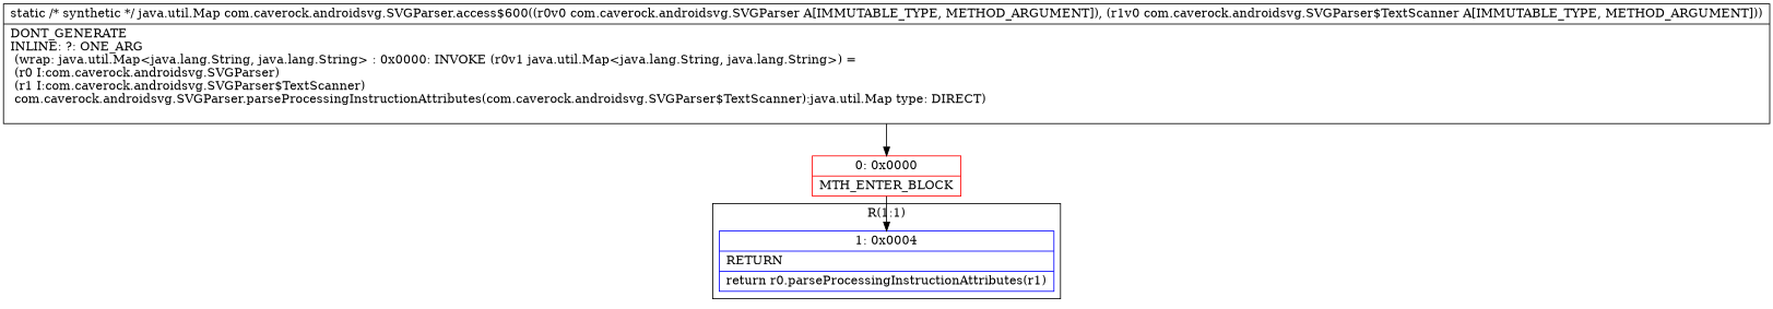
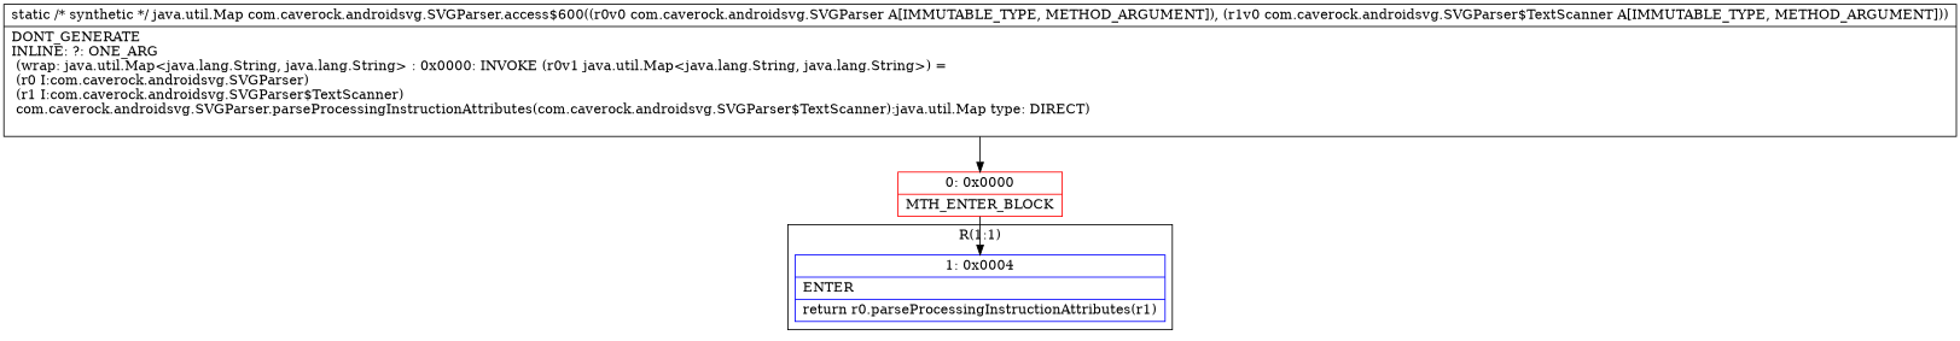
  digraph {
    node [shape=record]
-   n1 [color=blue label="{1\:\ 0x0004|RETURN\l|return r0.parseProcessingInstructionAttributes(r1)\l}"]
+   n1 [color=blue label="{1\:\ 0x0004|ENTER\l|return r0.parseProcessingInstructionAttributes(r1)\l}"]
    n2 [color=red label="{0\:\ 0x0000|MTH_ENTER_BLOCK\l}"]
    n3 [label="{static \/* synthetic *\/ java.util.Map com.caverock.androidsvg.SVGParser.access$600((r0v0 com.caverock.androidsvg.SVGParser A[IMMUTABLE_TYPE, METHOD_ARGUMENT]), (r1v0 com.caverock.androidsvg.SVGParser$TextScanner A[IMMUTABLE_TYPE, METHOD_ARGUMENT]))  | DONT_GENERATE\lINLINE: ?: ONE_ARG  \l  (wrap: java.util.Map\<java.lang.String, java.lang.String\> : 0x0000: INVOKE  (r0v1 java.util.Map\<java.lang.String, java.lang.String\>) = \l  (r0 I:com.caverock.androidsvg.SVGParser)\l  (r1 I:com.caverock.androidsvg.SVGParser$TextScanner)\l com.caverock.androidsvg.SVGParser.parseProcessingInstructionAttributes(com.caverock.androidsvg.SVGParser$TextScanner):java.util.Map type: DIRECT)\l\l}"]
    subgraph cluster_1 {
      label="R(1:1)"
      n1
    }
    n2 -> n1
    n3 -> n2
  }
